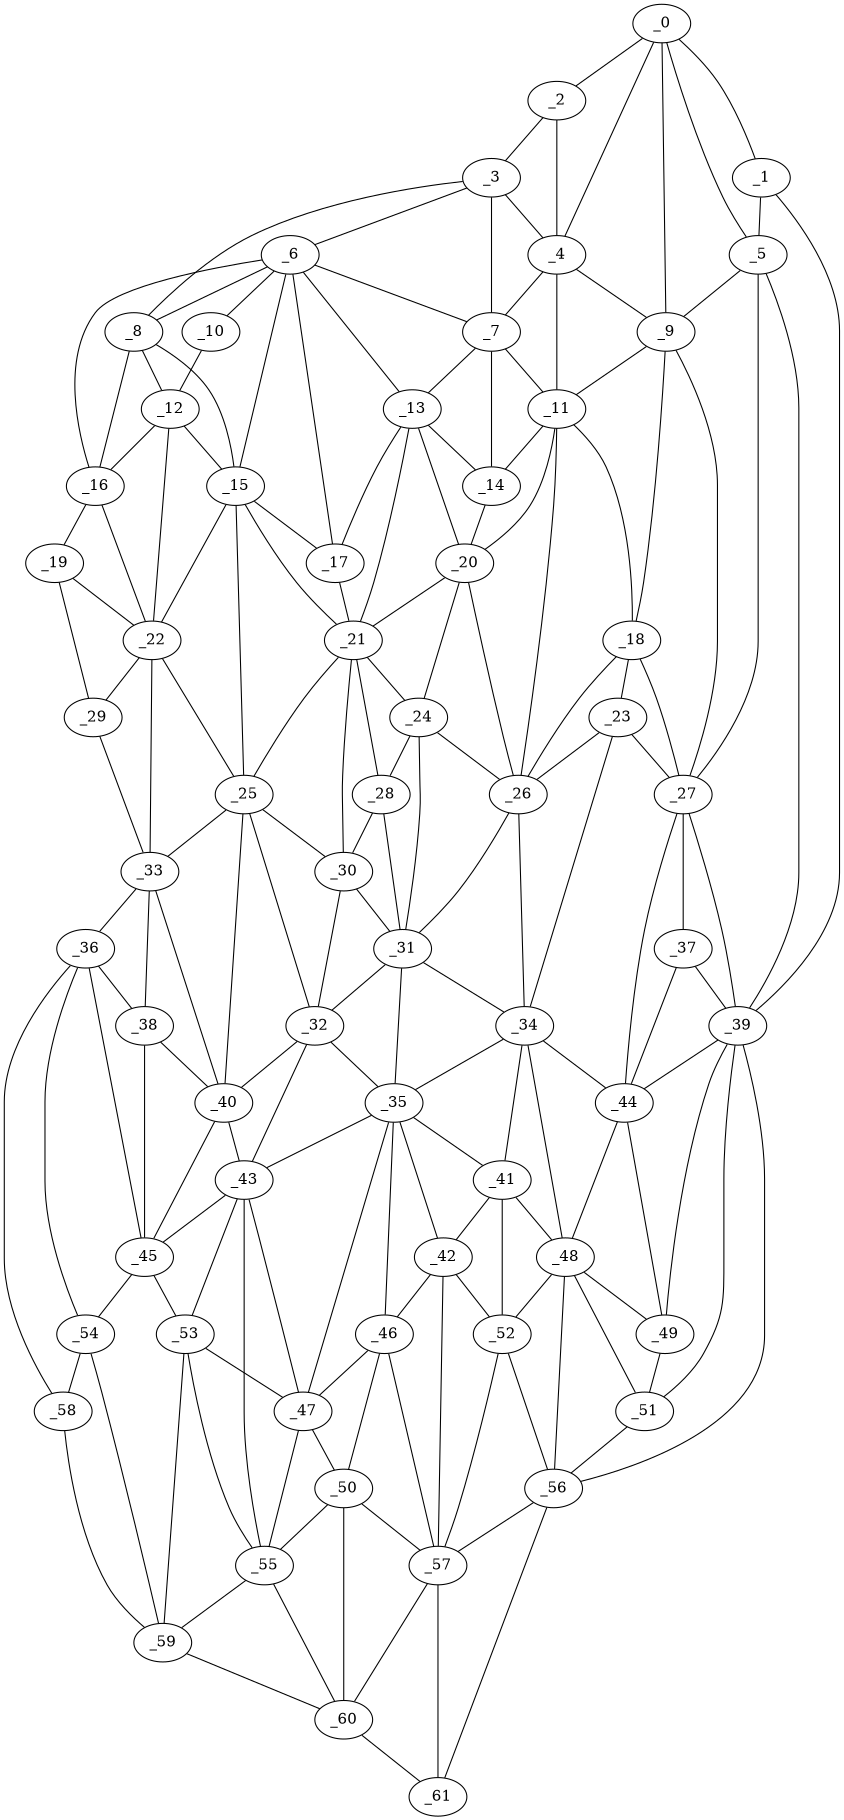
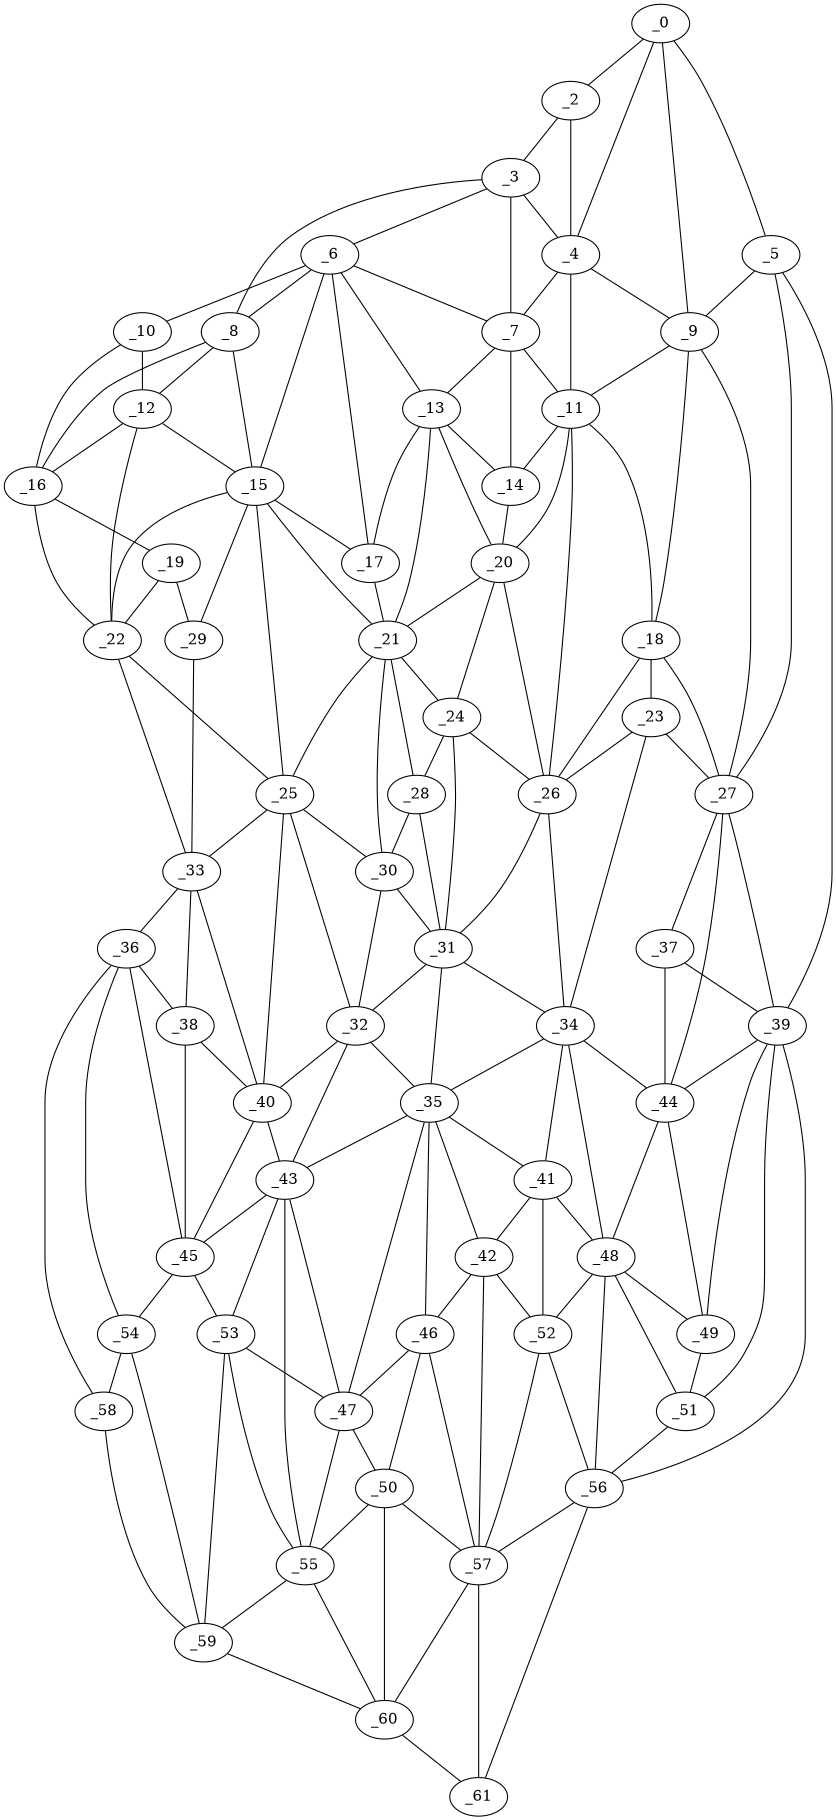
  graph {
    node [x=41 y=50]
    edge [valence=2]
    _0 [x=5 y=105]
-   _1 [x=9 y=110]
    _2 [x=14 y=68]
    _4 [x=23 y=70]
    _5 [x=23 y=108]
    _9 [x=34 y=95]
    _39 [x=93 y=122]
    _3 [x=19 y=57]
    _7 [x=30 y=67]
    _11 [x=38 y=75]
    _27 [x=61 y=104]
    _18 [x=48 y=89]
    _44 [x=99 y=104]
    _49 [x=103 y=97]
    _51 [x=105 y=94]
    _56 [x=114 y=80]
    _6 [x=24 y=49]
    _8 [x=32 y=36]
    _13 [y=57]
    _14 [y=65]
    _20 [x=52 y=66]
    _26 [x=61 y=77]
    _37 [x=91 y=115]
    _23 [x=56 y=91]
    _48 [x=103 y=87]
    _57 [x=115 y=64]
    _61 [x=124 y=60]
    _15 [x=42 y=44]
    _17 [x=43]
    _10 [x=37 y=29]
    _12 [y=32]
    _16 [x=43 y=20]
    _21 [x=53 y=53]
    _22 [x=56 y=35]
    _25 [x=60 y=39]
    _19 [x=49 y=13]
    _24 [x=58 y=66]
    _34 [x=78 y=71]
    _31 [x=68 y=62]
    _35 [x=81 y=54]
    _41 [x=95 y=68]
    _28 [x=63 y=61]
    _30 [x=67 y=51]
    _29 [x=64 y=5]
    _33 [x=75 y=7]
    _32 [x=73]
    _40 [x=94 y=24]
    _36 [x=87 y=10]
    _38 [x=93 y=18]
    _43 [x=98 y=34]
    _45 [x=100 y=22]
    _54 [x=111 y=23]
    _58 [x=119 y=22]
    _42 [x=97 y=60]
    _46 [x=100 y=56]
    _47 [x=102 y=44]
    _52 [x=107 y=75]
    _53 [x=108 y=30]
    _55 [x=112 y=38]
    _50 [x=105 y=52]
    _59 [x=120 y=29]
    _60 [x=122]
-   _0 -- _1 [valence=1]
    _0 -- _2 [valence=1]
    _0 -- _4
    _0 -- _5
    _0 -- _9 [valence=1]
-   _1 -- _5
-   _1 -- _39 [valence=1]
    _2 -- _4
    _2 -- _3 [valence=1]
    _4 -- _9
    _4 -- _7 [valence=1]
    _4 -- _11 [valence=1]
    _5 -- _9
    _5 -- _39
    _5 -- _27 [valence=1]
    _9 -- _11
    _9 -- _27
    _9 -- _18 [valence=1]
    _39 -- _44
    _39 -- _49
    _39 -- _51
    _39 -- _56 [valence=1]
    _3 -- _4
    _3 -- _7 [valence=1]
    _3 -- _6
    _3 -- _8 [valence=1]
    _7 -- _11
    _7 -- _13
    _7 -- _14
    _11 -- _18
    _11 -- _14
    _11 -- _20
    _11 -- _26
    _27 -- _39
    _27 -- _44 [valence=1]
    _27 -- _37
    _18 -- _27 [valence=1]
    _18 -- _26 [valence=1]
    _18 -- _23
    _44 -- _49
    _44 -- _48 [valence=1]
    _49 -- _51
    _51 -- _56
    _56 -- _57 [valence=1]
    _56 -- _61 [valence=1]
    _6 -- _7
    _6 -- _8 [valence=1]
    _6 -- _13 [valence=1]
    _6 -- _15
    _6 -- _17
    _6 -- _10 [valence=1]
    _8 -- _15
    _8 -- _12 [valence=1]
    _8 -- _16 [valence=1]
    _13 -- _14
    _13 -- _20
    _13 -- _17
    _13 -- _21 [valence=1]
    _14 -- _20
    _20 -- _26 [valence=1]
    _20 -- _21
    _20 -- _24 [valence=1]
    _26 -- _34 [valence=1]
    _26 -- _31 [valence=1]
    _37 -- _39 [valence=1]
    _37 -- _44
    _23 -- _27 [valence=1]
    _23 -- _26 [valence=1]
    _23 -- _34
    _48 -- _49
    _48 -- _51
    _48 -- _56
    _48 -- _52
    _57 -- _61
    _57 -- _60
    _15 -- _17
    _15 -- _21
    _15 -- _22
    _15 -- _25
    _17 -- _21
    _10 -- _12
-   _6 -- _16
+   _10 -- _16
    _12 -- _15 [valence=1]
    _12 -- _16 [valence=1]
    _12 -- _22
    _16 -- _22
    _16 -- _19 [valence=1]
    _21 -- _25 [valence=1]
    _21 -- _24
    _21 -- _28
    _21 -- _30
    _22 -- _25 [valence=1]
-   _22 -- _29 [valence=1]
+   _15 -- _29 [valence=1]
    _22 -- _33
    _25 -- _30 [valence=1]
    _25 -- _33
    _25 -- _32
    _25 -- _40
    _19 -- _22 [valence=1]
    _19 -- _29 [valence=1]
    _24 -- _26
    _24 -- _31
    _24 -- _28
    _34 -- _44
    _34 -- _48
    _34 -- _35
    _34 -- _41 [valence=1]
    _31 -- _34
    _31 -- _35 [valence=1]
    _31 -- _32 [valence=1]
    _35 -- _41
    _35 -- _43
    _35 -- _42 [valence=1]
    _35 -- _46
    _35 -- _47
    _41 -- _48
    _41 -- _42
    _41 -- _52
    _28 -- _31
    _28 -- _30
    _30 -- _31
    _30 -- _32
    _29 -- _33 [valence=1]
    _33 -- _40
    _33 -- _36 [valence=1]
    _33 -- _38
    _32 -- _35
    _32 -- _40 [valence=1]
    _32 -- _43
    _40 -- _43 [valence=1]
    _40 -- _45
    _36 -- _38
    _36 -- _45
    _36 -- _54 [valence=1]
    _36 -- _58 [valence=1]
    _38 -- _40
    _38 -- _45
    _43 -- _45
    _43 -- _47
    _43 -- _53
    _43 -- _55
    _45 -- _54
    _45 -- _53
    _54 -- _58
    _54 -- _59 [valence=1]
    _58 -- _59 [valence=1]
    _42 -- _57 [valence=1]
    _42 -- _46
    _42 -- _52 [valence=1]
    _46 -- _57 [valence=1]
    _46 -- _47
    _46 -- _50
    _47 -- _55
    _47 -- _50 [valence=1]
    _52 -- _56
    _52 -- _57
    _53 -- _47 [valence=1]
    _53 -- _55
    _53 -- _59
    _55 -- _59 [valence=1]
    _55 -- _60 [valence=1]
    _50 -- _57
    _50 -- _55
    _50 -- _60
    _59 -- _60
    _60 -- _61
  }
